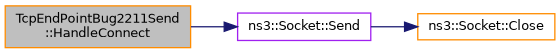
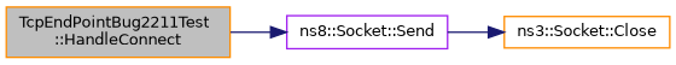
  digraph {
    rankdir=LR
    node [color=darkorange fillcolor=white fontname=Helvetica fontsize=10 shape=record style=filled]
    edge [color=midnightblue fontname=Helvetica fontsize=10 labelfontname=Helvetica labelfontsize=10 style=solid]
-   n1 [fillcolor=grey75 fontcolor=black height=0.2 label="TcpEndPointBug2211Send\l::HandleConnect" width=0.4]
-   n2 [color=purple height=0.2 label="ns3::Socket::Send" width=0.4]
+   n1 [fillcolor=grey75 fontcolor=black height=0.2 label="TcpEndPointBug2211Test\l::HandleConnect" width=0.4]
+   n2 [color=purple height=0.2 label="ns8::Socket::Send" width=0.4]
    n3 [height=0.2 label="ns3::Socket::Close" width=0.4]
    n1 -> n2
    n2 -> n3
  }
